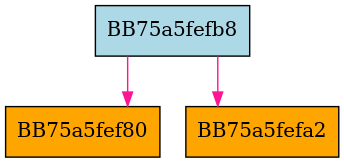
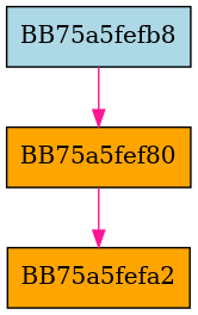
  digraph {
    splines=ortho
    node [fillcolor=orange shape=box style=filled]
    edge [arrowhead=normal color=deeppink]
    BB75a5fef80
    BB75a5fefa2
    BB75a5fefb8 [fillcolor=lightblue]
-   BB75a5fefb8 -> BB75a5fefa2
+   BB75a5fef80 -> BB75a5fefa2
    BB75a5fefb8 -> BB75a5fef80
  }
